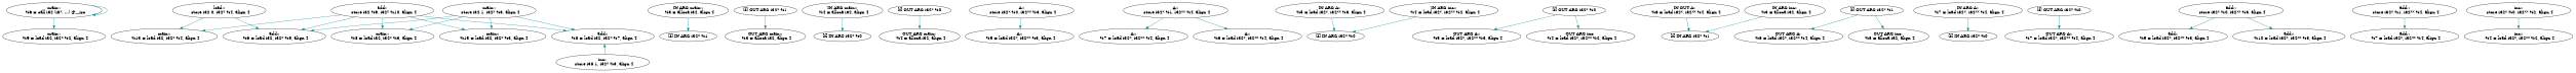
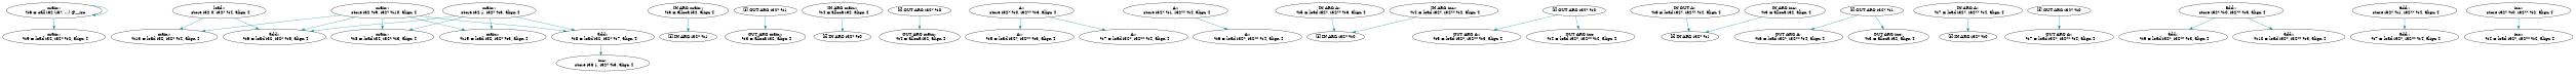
  digraph {
    node [fillcolor=white style=filled]
    edge [color=cyan4 rank=max]
    n1 [label="main::\n  %6 = call i32 (i8*, ...) @__iso"]
    n2 [label="main::\n  %9 = load i32, i32* %2, align 4"]
    n3 [label="load::\n  store i32 0, i32* %4, align 4"]
    n4 [label="main::\n  %13 = load i32, i32* %4, align 4"]
    n5 [label="add::\n  %6 = load i32, i32* %5, align 4"]
    n6 [label="main::\n  store i32 1, i32* %3, align 4"]
    n7 [label="main::\n  %8 = load i32, i32* %3, align 4"]
    n8 [label="main::\n  %15 = load i32, i32* %3, align 4"]
    n9 [label="add::\n  %8 = load i32, i32* %7, align 4"]
    n10 [label="IN ARG main::\n  %3 = alloca i32, align 4"]
    n11 [label="[f] IN ARG i32* %1"]
    n12 [label="OUT ARG main::\n  %3 = alloca i32, align 4"]
    n13 [label="IN ARG main::\n  %4 = alloca i32, align 4"]
    n14 [label="[f] IN ARG i32* %0"]
    n15 [label="OUT ARG main::\n  %4 = alloca i32, align 4"]
    n16 [label="[f] OUT ARG i32* %0"]
    n17 [label="[f] OUT ARG i32* %1"]
    n18 [label="A::\n  store i32* %0, i32** %3, align 4"]
    n19 [label="A::\n  %5 = load i32*, i32** %3, align 4"]
    n20 [label="A::\n  store i32* %1, i32** %4, align 4"]
    n21 [label="A::\n  %6 = load i32*, i32** %4, align 4"]
    n22 [label="A::\n  %7 = load i32*, i32** %4, align 4"]
    n23 [label="IN ARG A::\n  %5 = load i32*, i32** %3, align 4"]
    n24 [label="[f] IN ARG i32* %0"]
    n25 [label="OUT ARG A::\n  %5 = load i32*, i32** %3, align 4"]
    n26 [label="IN OUT A::\n  %6 = load i32*, i32** %4, align 4"]
    n27 [label="[f] IN ARG i32* %1"]
    n28 [label="OUT ARG A::\n  %6 = load i32*, i32** %4, align 4"]
    n29 [label="IN ARG A::\n  %7 = load i32*, i32** %4, align 4"]
    n30 [label="[f] IN ARG i32* %0"]
    n31 [label="OUT ARG A::\n  %7 = load i32*, i32** %4, align 4"]
    n32 [label="[f] OUT ARG i32* %0"]
    n33 [label="OUT ARG inc::\n  %4 = load i32*, i32** %2, align 4"]
    n34 [label="[f] OUT ARG i32* %1"]
    n35 [label="OUT ARG inc::\n  %3 = alloca i32, align 4"]
    n36 [label="add::\n  store i32* %0, i32** %3, align 4"]
    n37 [label="add::\n  %5 = load i32*, i32** %3, align 4"]
    n38 [label="add::\n  %10 = load i32*, i32** %3, align 4"]
    n39 [label="add::\n  store i32* %1, i32** %4, align 4"]
    n40 [label="add::\n  %7 = load i32*, i32** %4, align 4"]
-   n41 [label="add::\n  store i32 %9, i32* %10, align 4"]
+   n41 [label="main::\n  store i32 %9, i32* %10, align 4"]
    n42 [label="[f] OUT ARG i32* %0"]
    n43 [label="inc::\n  store i32* %0, i32** %2, align 4"]
    n44 [label="inc::\n  %4 = load i32*, i32** %2, align 4"]
    n45 [label="inc::\n  store i38 1, i32* %3, align 4"]
    n46 [label="IN ARG inc::\n  %3 = alloca i32, align 4"]
    n47 [label="IN ARG inc::\n  %4 = load i32*, i32** %2, align 4"]
    n1 -> n1
    n1 -> n2
    n3 -> n4
    n3 -> n5
    n6 -> n5
    n6 -> n7
    n6 -> n8
    n6 -> n9
    n10 -> n11
    n13 -> n14
    n16 -> n15
    n17 -> n12
    n18 -> n19
    n20 -> n21
-   n20 -> n22
+   n18 -> n22
    n23 -> n24
    n26 -> n27
    n29 -> n30
    n32 -> n25
    n32 -> n33
    n34 -> n28
    n34 -> n35
    n36 -> n37
    n36 -> n38
    n39 -> n40
    n41 -> n4
    n41 -> n5
    n41 -> n7
    n41 -> n8
    n41 -> n9
    n42 -> n31
    n43 -> n44
-   n45 -> n9
+   n9 -> n45
    n46 -> n27
    n47 -> n24
  }
